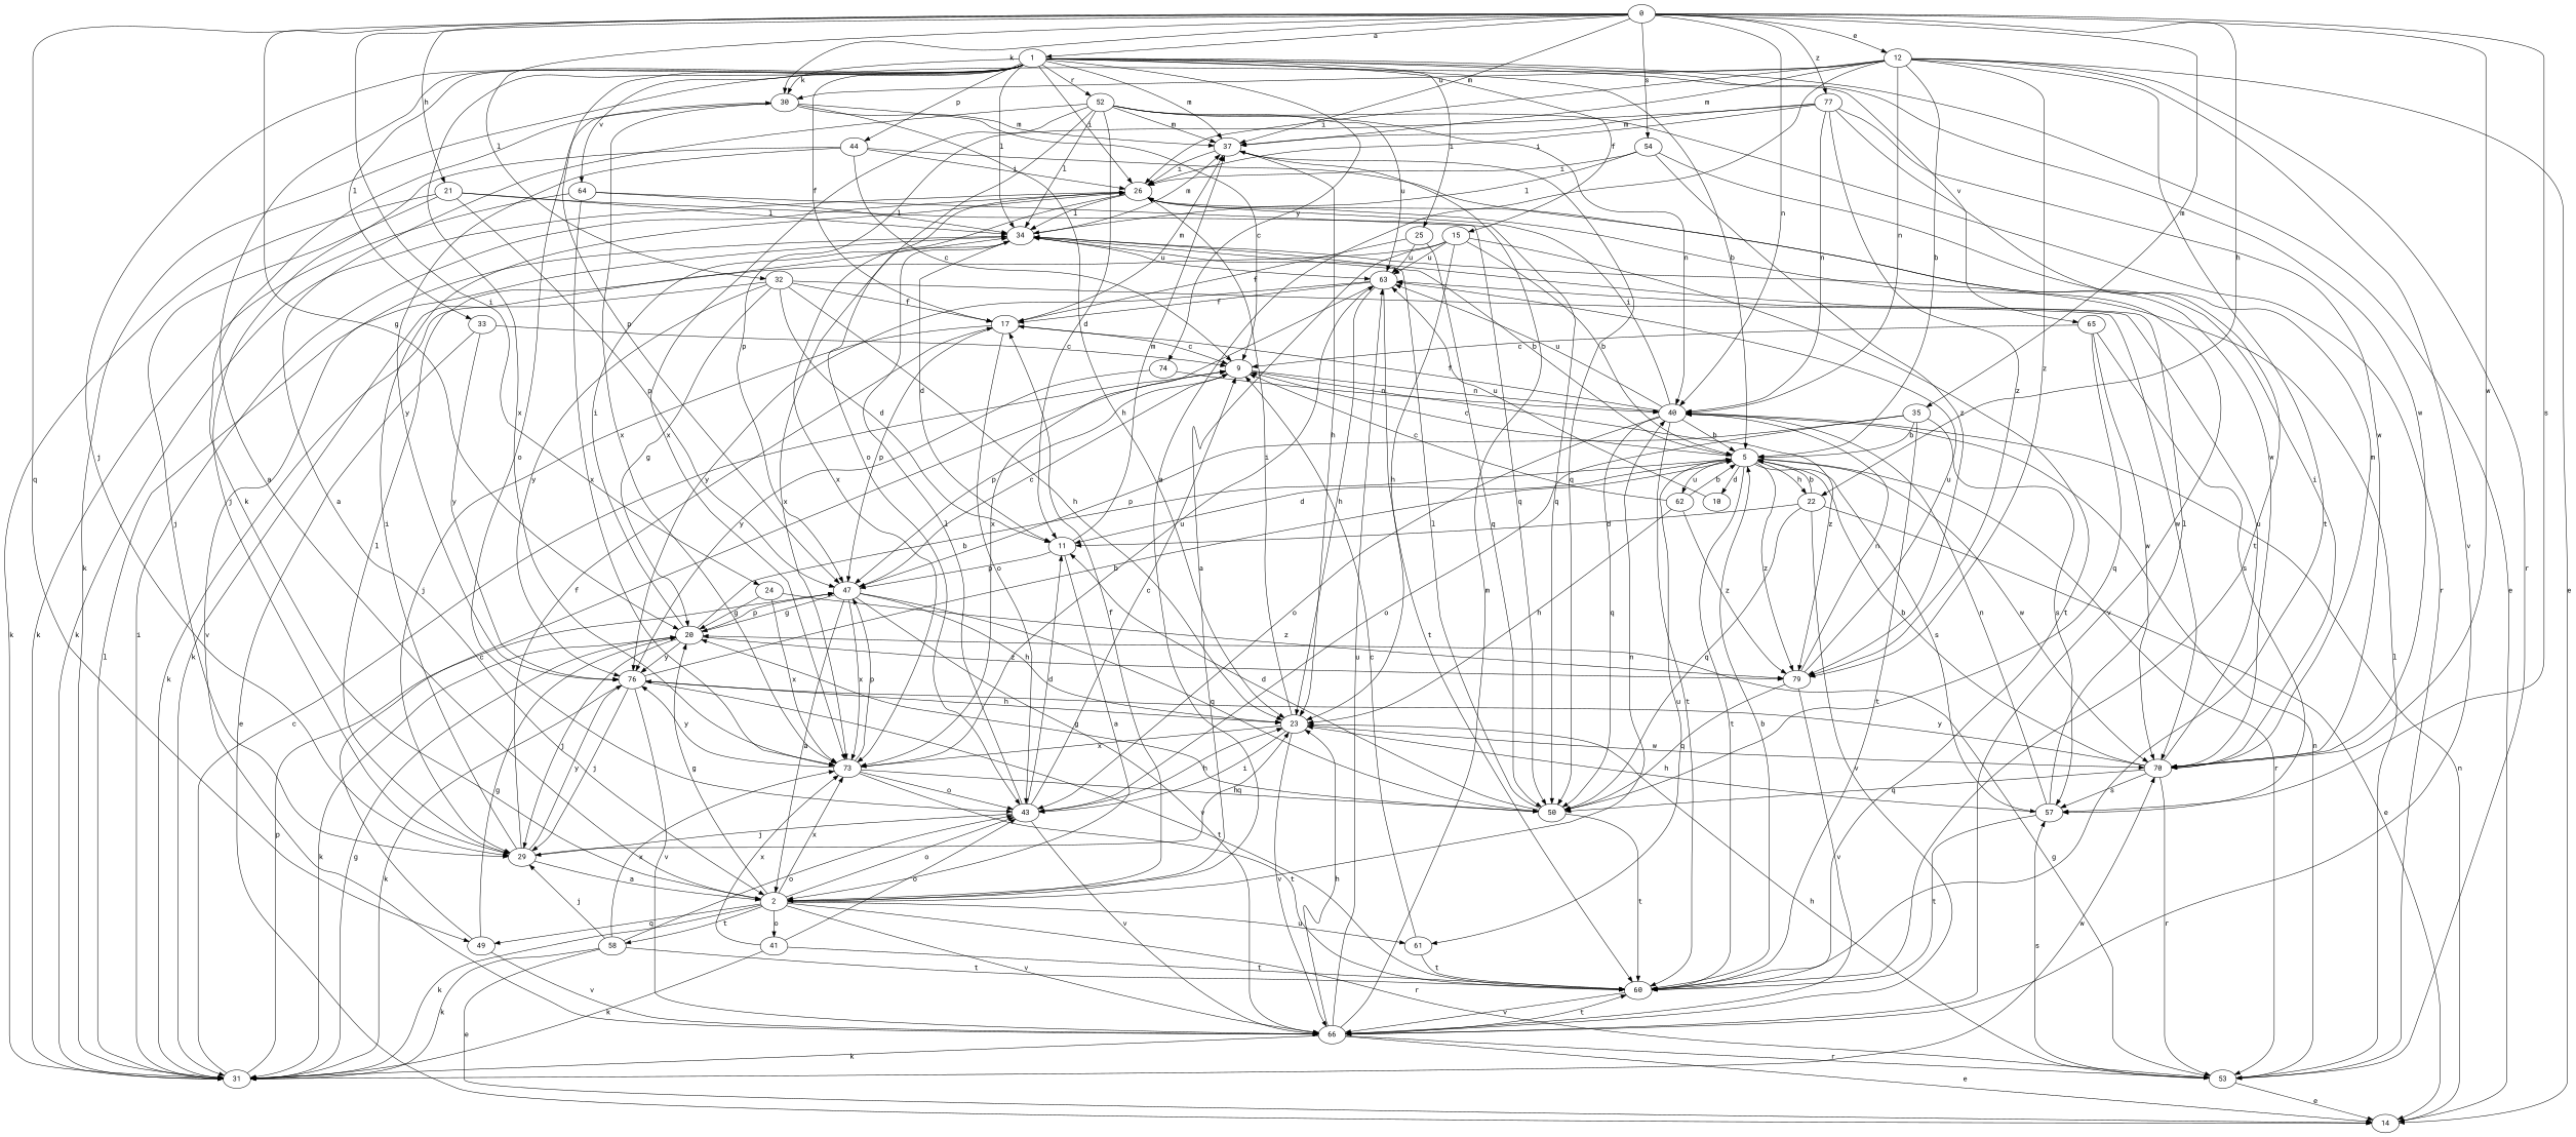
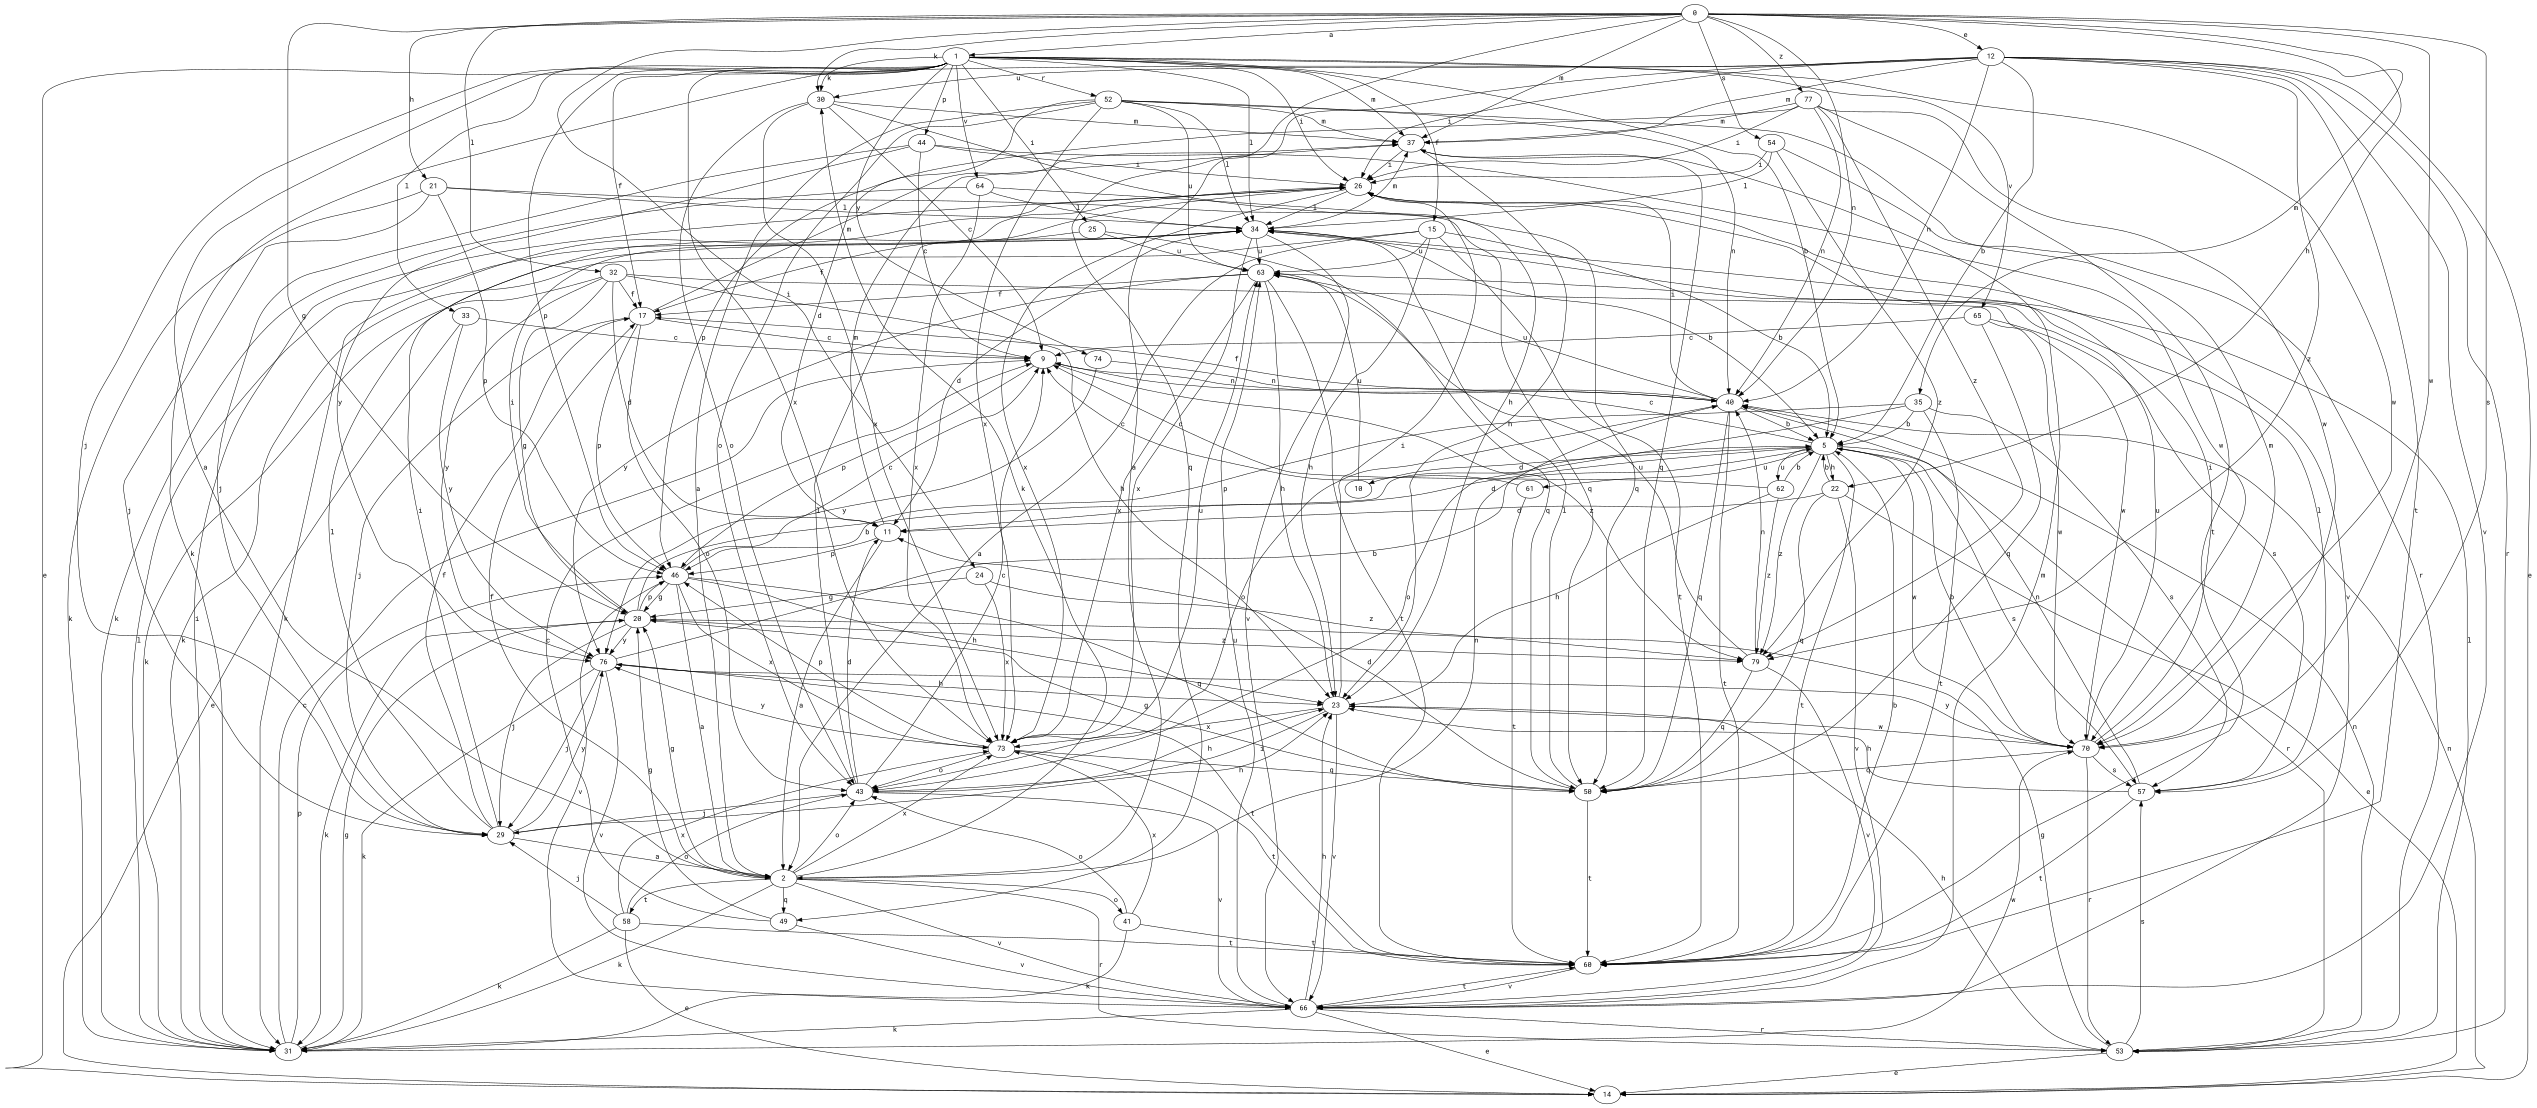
  strict digraph {
    fontname="Roboto Mono"
    node [fontname="Roboto Mono"]
    edge [fontname="Roboto Mono"]
    0
    1
    12
    20
    21
    22
    24
    30
    32
    35
    37
    40
    49
    54
    57
    70
    77
    2
    5
    14
    15
    17
    25
    26
    29
    33
    34
    44
-   47
+   47 [label=46]
    52
    64
    65
    73
    74
    31
    53
    66
    60
    79
    76
    50
    11
    43
    9
    23
    63
    41
    58
    61
    10
    62
    0 -> 1 [label=a]
    0 -> 12 [label=e]
    0 -> 20 [label=g]
    0 -> 21 [label=h]
    0 -> 22 [label=h]
    0 -> 24 [label=i]
    0 -> 30 [label=k]
    0 -> 32 [label=l]
    0 -> 35 [label=m]
    0 -> 37 [label=m]
    0 -> 40 [label=n]
    0 -> 49 [label=q]
    0 -> 54 [label=s]
    0 -> 57 [label=s]
    0 -> 70 [label=w]
    0 -> 77 [label=z]
    1 -> 30 [label=k]
    1 -> 37 [label=m]
    1 -> 70 [label=w]
    1 -> 2 [label=a]
    1 -> 5 [label=b]
    1 -> 14 [label=e]
    1 -> 15 [label=f]
    1 -> 17 [label=f]
    1 -> 25 [label=i]
    1 -> 26 [label=i]
    1 -> 29 [label=j]
    1 -> 33 [label=l]
    1 -> 34 [label=l]
    1 -> 44 [label=p]
    1 -> 47 [label=p]
    1 -> 52 [label=r]
    1 -> 64 [label=v]
    1 -> 65 [label=v]
    1 -> 73 [label=x]
    1 -> 74 [label=y]
    12 -> 30 [label=u]
    12 -> 37 [label=m]
    12 -> 40 [label=n]
    12 -> 2 [label=a]
    12 -> 5 [label=b]
    12 -> 14 [label=e]
    12 -> 26 [label=i]
    12 -> 31 [label=k]
    12 -> 53 [label=r]
    12 -> 66 [label=v]
    12 -> 60 [label=t]
    12 -> 79 [label=z]
    20 -> 5 [label=b]
    20 -> 26 [label=i]
    20 -> 29 [label=j]
    20 -> 47 [label=p]
    20 -> 31 [label=k]
    20 -> 79 [label=z]
    20 -> 76 [label=y]
    21 -> 29 [label=j]
    21 -> 34 [label=l]
    21 -> 47 [label=p]
    21 -> 31 [label=k]
    21 -> 50 [label=q]
    22 -> 5 [label=b]
    22 -> 14 [label=e]
    22 -> 66 [label=v]
    22 -> 50 [label=q]
    22 -> 11 [label=d]
    24 -> 20 [label=g]
    24 -> 73 [label=x]
    24 -> 79 [label=z]
    30 -> 37 [label=m]
    30 -> 73 [label=x]
    30 -> 43 [label=o]
    30 -> 9 [label=c]
    30 -> 23 [label=h]
    32 -> 20 [label=g]
    32 -> 70 [label=w]
    32 -> 17 [label=f]
    32 -> 31 [label=k]
    32 -> 76 [label=y]
    32 -> 11 [label=d]
    32 -> 23 [label=h]
    35 -> 57 [label=s]
    35 -> 5 [label=b]
    35 -> 47 [label=p]
    35 -> 60 [label=t]
    35 -> 43 [label=o]
    37 -> 26 [label=i]
    37 -> 50 [label=q]
    37 -> 23 [label=h]
    40 -> 5 [label=b]
    40 -> 17 [label=f]
    40 -> 26 [label=i]
    40 -> 60 [label=t]
    40 -> 50 [label=q]
    40 -> 43 [label=o]
    40 -> 63 [label=u]
    49 -> 20 [label=g]
    49 -> 66 [label=v]
    49 -> 9 [label=c]
    54 -> 70 [label=m]
    54 -> 26 [label=i]
    54 -> 34 [label=l]
    54 -> 79 [label=z]
    57 -> 40 [label=n]
    57 -> 34 [label=l]
    57 -> 60 [label=t]
    57 -> 23 [label=h]
    70 -> 57 [label=s]
    70 -> 5 [label=b]
    70 -> 26 [label=i]
    70 -> 53 [label=r]
    70 -> 76 [label=y]
    70 -> 50 [label=q]
    70 -> 63 [label=u]
    77 -> 37 [label=m]
    77 -> 40 [label=n]
    77 -> 70 [label=w]
    77 -> 26 [label=i]
    77 -> 47 [label=p]
    77 -> 60 [label=t]
    77 -> 79 [label=z]
    2 -> 20 [label=g]
    2 -> 30 [label=k]
    2 -> 40 [label=n]
    2 -> 49 [label=q]
    2 -> 17 [label=f]
    2 -> 73 [label=x]
    2 -> 31 [label=k]
    2 -> 53 [label=r]
    2 -> 66 [label=v]
    2 -> 43 [label=o]
    2 -> 41 [label=o]
    2 -> 58 [label=t]
-   2 -> 61 [label=u]
    5 -> 22 [label=h]
    5 -> 57 [label=s]
    5 -> 70 [label=w]
    5 -> 53 [label=r]
    5 -> 60 [label=t]
    5 -> 79 [label=z]
    5 -> 11 [label=d]
    5 -> 9 [label=c]
    5 -> 61 [label=u]
    5 -> 10 [label=d]
    5 -> 62 [label=u]
    14 -> 40 [label=n]
    15 -> 2 [label=a]
    15 -> 5 [label=b]
    15 -> 31 [label=k]
    15 -> 60 [label=t]
    15 -> 23 [label=h]
    15 -> 63 [label=u]
    17 -> 37 [label=m]
    17 -> 29 [label=j]
    17 -> 47 [label=p]
    17 -> 43 [label=o]
    17 -> 9 [label=c]
    25 -> 17 [label=f]
    25 -> 50 [label=q]
    25 -> 63 [label=u]
    26 -> 34 [label=l]
    26 -> 73 [label=x]
    26 -> 31 [label=k]
    26 -> 66 [label=v]
    29 -> 2 [label=a]
    29 -> 17 [label=f]
    29 -> 26 [label=i]
    29 -> 34 [label=l]
    29 -> 76 [label=y]
    29 -> 23 [label=h]
    33 -> 14 [label=e]
    33 -> 76 [label=y]
    33 -> 9 [label=c]
    34 -> 37 [label=m]
    34 -> 5 [label=b]
    34 -> 73 [label=x]
    34 -> 66 [label=v]
    34 -> 11 [label=d]
    34 -> 63 [label=u]
    44 -> 70 [label=w]
    44 -> 26 [label=i]
    44 -> 29 [label=j]
    44 -> 76 [label=y]
    44 -> 9 [label=c]
    47 -> 20 [label=g]
    47 -> 2 [label=a]
    47 -> 73 [label=x]
    47 -> 66 [label=v]
    47 -> 50 [label=q]
    47 -> 9 [label=c]
    47 -> 23 [label=h]
    52 -> 37 [label=m]
    52 -> 40 [label=n]
    52 -> 2 [label=a]
    52 -> 34 [label=l]
    52 -> 73 [label=x]
    52 -> 53 [label=r]
    52 -> 11 [label=d]
    52 -> 43 [label=o]
    52 -> 63 [label=u]
    64 -> 34 [label=l]
    64 -> 73 [label=x]
    64 -> 31 [label=k]
    64 -> 50 [label=q]
    65 -> 57 [label=s]
    65 -> 70 [label=w]
    65 -> 50 [label=q]
    65 -> 9 [label=c]
    73 -> 47 [label=p]
    73 -> 60 [label=t]
    73 -> 76 [label=y]
    73 -> 50 [label=q]
    73 -> 43 [label=o]
    73 -> 63 [label=u]
    74 -> 40 [label=n]
    74 -> 76 [label=y]
    31 -> 20 [label=g]
    31 -> 70 [label=w]
    31 -> 26 [label=i]
    31 -> 34 [label=l]
    31 -> 47 [label=p]
    31 -> 9 [label=c]
    53 -> 20 [label=g]
    53 -> 40 [label=n]
    53 -> 57 [label=s]
    53 -> 14 [label=e]
    53 -> 34 [label=l]
    53 -> 23 [label=h]
    66 -> 37 [label=m]
    66 -> 14 [label=e]
    66 -> 31 [label=k]
    66 -> 53 [label=r]
    66 -> 60 [label=t]
    66 -> 23 [label=h]
    66 -> 63 [label=u]
    60 -> 5 [label=b]
    60 -> 66 [label=v]
    79 -> 40 [label=n]
    79 -> 66 [label=v]
    79 -> 50 [label=q]
    79 -> 63 [label=u]
    76 -> 5 [label=b]
    76 -> 29 [label=j]
    76 -> 31 [label=k]
    76 -> 66 [label=v]
    76 -> 60 [label=t]
    76 -> 23 [label=h]
    50 -> 20 [label=g]
    50 -> 34 [label=l]
    50 -> 60 [label=t]
    50 -> 11 [label=d]
    11 -> 37 [label=m]
    11 -> 2 [label=a]
    11 -> 47 [label=p]
    43 -> 29 [label=j]
    43 -> 34 [label=l]
    43 -> 66 [label=v]
    43 -> 11 [label=d]
    43 -> 9 [label=c]
    43 -> 23 [label=h]
    9 -> 40 [label=n]
    9 -> 47 [label=p]
    9 -> 79 [label=z]
    23 -> 70 [label=w]
    23 -> 26 [label=i]
    23 -> 73 [label=x]
    23 -> 66 [label=v]
    23 -> 43 [label=i]
    63 -> 17 [label=f]
    63 -> 73 [label=x]
    63 -> 60 [label=t]
    63 -> 76 [label=y]
    63 -> 23 [label=h]
    41 -> 73 [label=x]
    41 -> 31 [label=k]
    41 -> 60 [label=t]
    41 -> 43 [label=o]
    58 -> 14 [label=e]
    58 -> 29 [label=j]
    58 -> 73 [label=x]
    58 -> 31 [label=k]
    58 -> 60 [label=t]
    58 -> 43 [label=o]
    61 -> 60 [label=t]
    61 -> 9 [label=c]
    10 -> 63 [label=u]
    62 -> 5 [label=b]
    62 -> 79 [label=z]
    62 -> 9 [label=c]
    62 -> 23 [label=h]
  }
